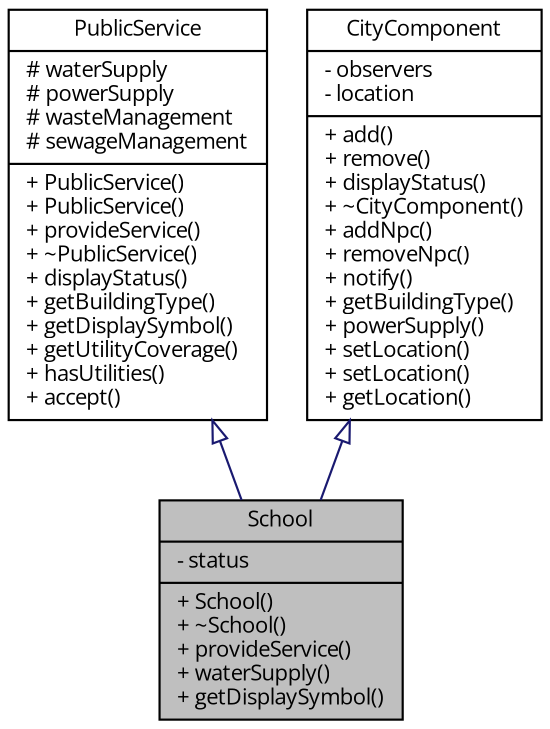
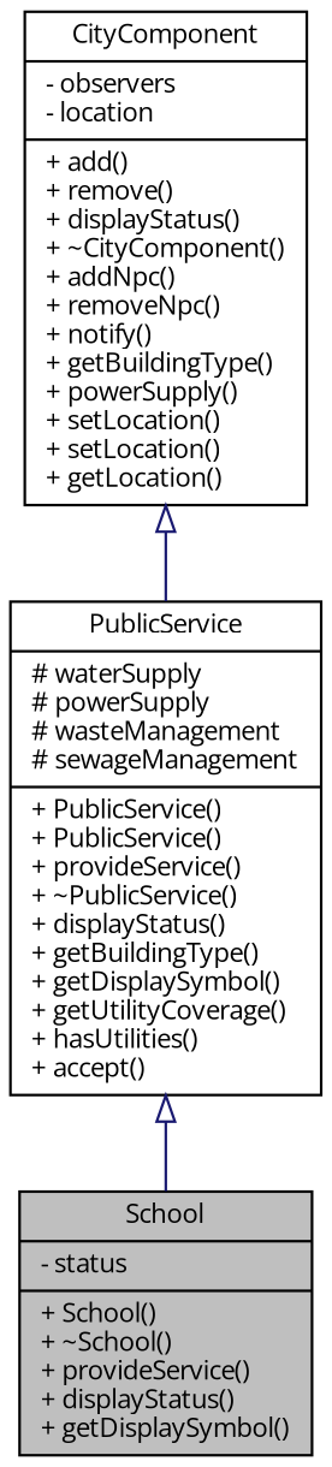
  digraph {
    fontname="Open Sans"
    node [color=black fillcolor=white fontname="Open Sans" fontsize=10 shape=record style=filled]
    edge [arrowtail=onormal color=midnightblue dir=back fontname="Open Sans" fontsize=10 labelfontname=Helvetica labelfontsize=10 style=solid]
-   n1 [fillcolor=grey75 fontcolor=black height=0.2 label="{School\n|- status\l|+ School()\l+ ~School()\l+ provideService()\l+ waterSupply()\l+ getDisplaySymbol()\l}" width=0.4]
+   n1 [fillcolor=grey75 fontcolor=black height=0.2 label="{School\n|- status\l|+ School()\l+ ~School()\l+ provideService()\l+ displayStatus()\l+ getDisplaySymbol()\l}" width=0.4]
    n2 [height=0.2 label="{PublicService\n|# waterSupply\l# powerSupply\l# wasteManagement\l# sewageManagement\l|+ PublicService()\l+ PublicService()\l+ provideService()\l+ ~PublicService()\l+ displayStatus()\l+ getBuildingType()\l+ getDisplaySymbol()\l+ getUtilityCoverage()\l+ hasUtilities()\l+ accept()\l}" width=0.4]
    n3 [height=0.2 label="{CityComponent\n|- observers\l- location\l|+ add()\l+ remove()\l+ displayStatus()\l+ ~CityComponent()\l+ addNpc()\l+ removeNpc()\l+ notify()\l+ getBuildingType()\l+ powerSupply()\l+ setLocation()\l+ setLocation()\l+ getLocation()\l}" width=0.4]
    n2 -> n1
-   n3 -> n1
+   n3 -> n2
  }
